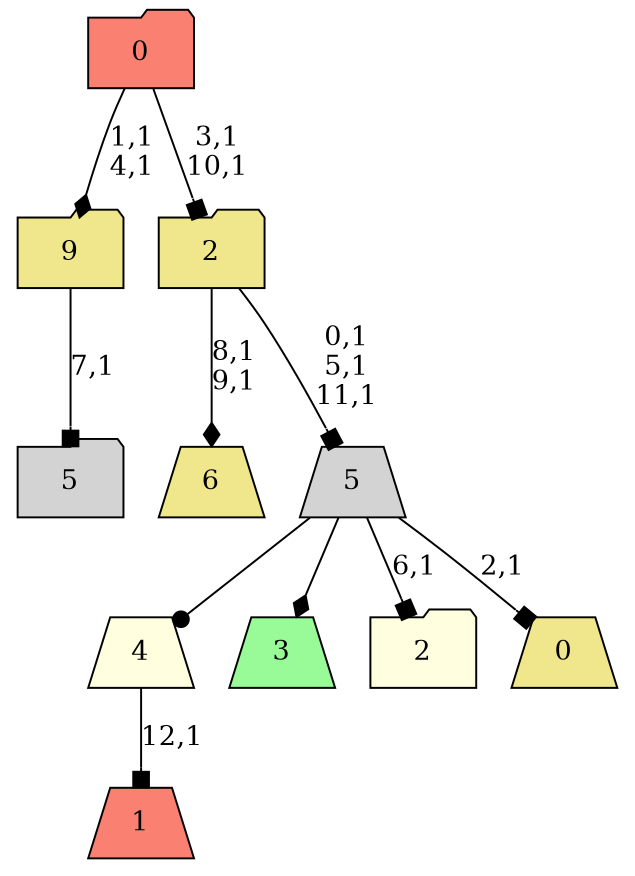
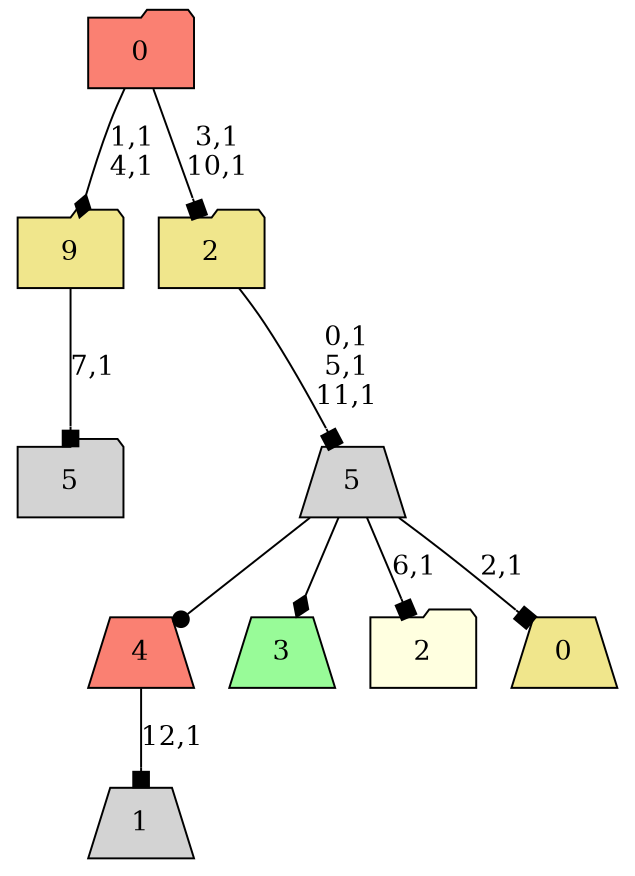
  digraph {
    node [fillcolor=khaki shape=trapezium style=filled]
    edge [arrowhead=box]
-   n1 [label=6]
    n2 [fillcolor=lightgrey label=5 shape=folder]
-   n3 [fillcolor=lightyellow label=4]
-   n4 [fillcolor=salmon label=1]
+   n3 [fillcolor=salmon label=4]
+   n4 [fillcolor=lightgrey label=1]
    n5 [fillcolor=palegreen label=3]
    n6 [fillcolor=lightyellow label=2 shape=folder]
    9 [shape=folder]
    n8 [label=0]
    5 [fillcolor=lightgrey]
    2 [shape=folder]
    0 [fillcolor=salmon shape=folder]
    n3 -> n4 [label="12,1"]
    9 -> n2 [label="7,1"]
    5 -> n3 [arrowhead=dot]
    5 -> n5 [arrowhead=diamond]
    5 -> n6 [label="6,1"]
    5 -> n8 [label="2,1"]
-   2 -> n1 [arrowhead=diamond label="8,1\n9,1"]
    2 -> 5 [label="0,1\n5,1\n11,1"]
    0 -> 9 [arrowhead=diamond label="1,1\n4,1"]
    0 -> 2 [label="3,1\n10,1"]
  }
